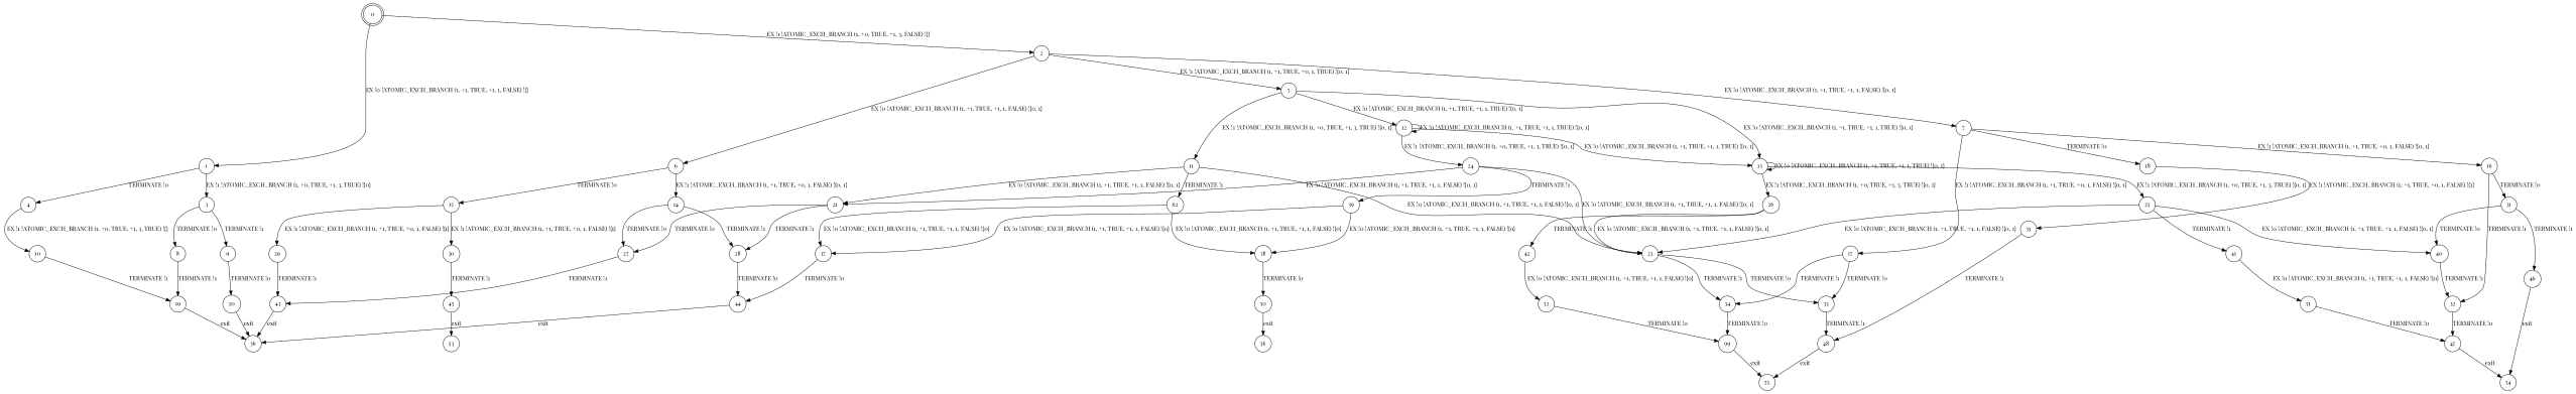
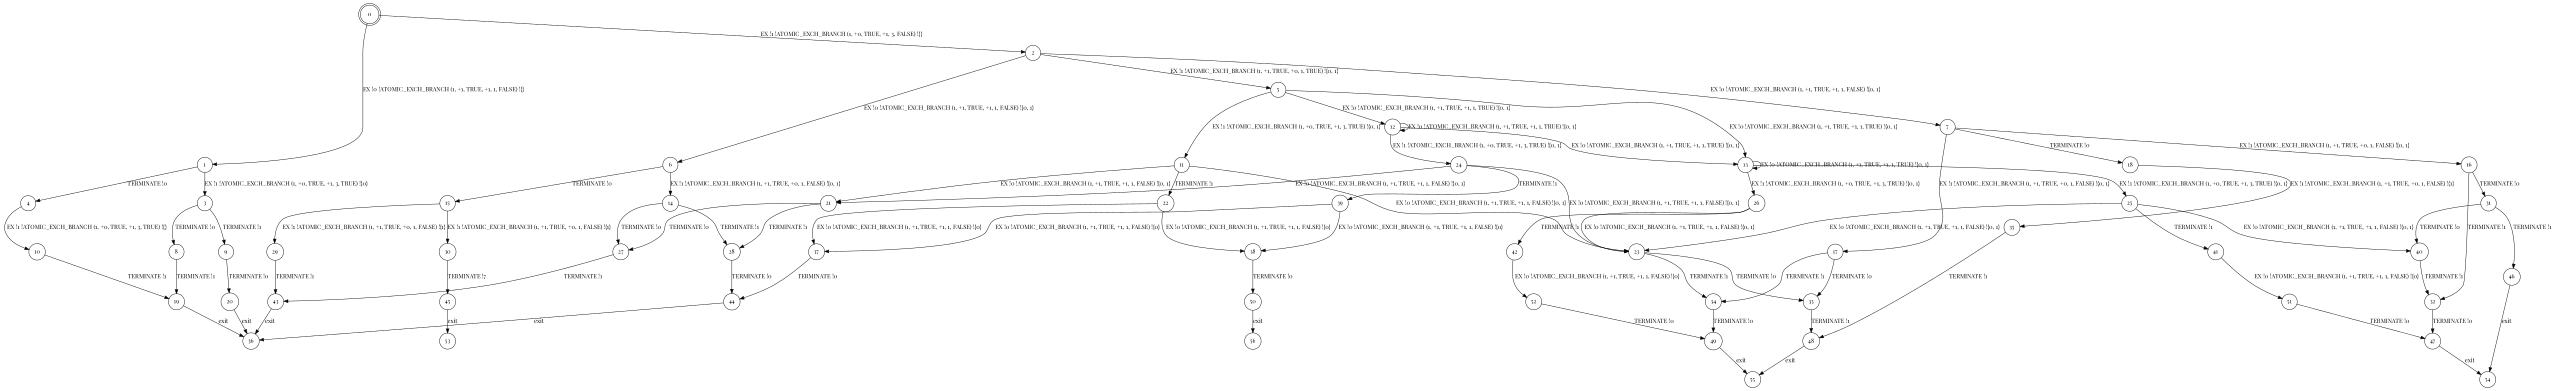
  digraph {
    fontname="Playfair Display"
    node [fontname="Playfair Display" shape=circle]
    edge [fontname="Playfair Display"]
    0 [peripheries=2]
    1
    2
    3
    4
    5
    6
    7
    8
    9
    10
    11
    12
    13
    14
    15
    16
    17
    18
    19
    20
    21
-   22 [label=62]
+   22
    23
    24
    25
    26
    27
    28
    29
    30
    31
    32
    33
    34
    35
    36
    37
    38
    39
    40
    41
    42
    43
    44
    45
    46
    47
    48
-   49 [label=99]
+   49
    50
    51
    52
    53
    54
    55
    56
    0 -> 1 [label="EX !0 !ATOMIC_EXCH_BRANCH (1, +1, TRUE, +1, 1, FALSE) !{}"]
    0 -> 2 [label="EX !1 !ATOMIC_EXCH_BRANCH (1, +0, TRUE, +1, 3, FALSE) !{}"]
    1 -> 3 [label="EX !1 !ATOMIC_EXCH_BRANCH (1, +0, TRUE, +1, 3, TRUE) !{0}"]
    1 -> 4 [label="TERMINATE !0"]
    2 -> 5 [label="EX !1 !ATOMIC_EXCH_BRANCH (1, +1, TRUE, +0, 1, TRUE) !{0, 1}"]
    2 -> 6 [label="EX !0 !ATOMIC_EXCH_BRANCH (1, +1, TRUE, +1, 1, FALSE) !{0, 1}"]
    2 -> 7 [label="EX !0 !ATOMIC_EXCH_BRANCH (1, +1, TRUE, +1, 1, FALSE) !{0, 1}"]
    3 -> 8 [label="TERMINATE !0"]
    3 -> 9 [label="TERMINATE !1"]
    4 -> 10 [label="EX !1 !ATOMIC_EXCH_BRANCH (1, +0, TRUE, +1, 3, TRUE) !{}"]
    5 -> 11 [label="EX !1 !ATOMIC_EXCH_BRANCH (1, +0, TRUE, +1, 3, TRUE) !{0, 1}"]
    5 -> 12 [label="EX !0 !ATOMIC_EXCH_BRANCH (1, +1, TRUE, +1, 1, TRUE) !{0, 1}"]
    5 -> 13 [label="EX !0 !ATOMIC_EXCH_BRANCH (1, +1, TRUE, +1, 1, TRUE) !{0, 1}"]
    6 -> 14 [label="EX !1 !ATOMIC_EXCH_BRANCH (1, +1, TRUE, +0, 1, FALSE) !{0, 1}"]
    6 -> 15 [label="TERMINATE !0"]
    7 -> 16 [label="EX !1 !ATOMIC_EXCH_BRANCH (1, +1, TRUE, +0, 1, FALSE) !{0, 1}"]
    7 -> 17 [label="EX !1 !ATOMIC_EXCH_BRANCH (1, +1, TRUE, +0, 1, FALSE) !{0, 1}"]
    7 -> 18 [label="TERMINATE !0"]
    8 -> 19 [label="TERMINATE !1"]
    9 -> 20 [label="TERMINATE !0"]
    10 -> 19 [label="TERMINATE !1"]
    11 -> 21 [label="EX !0 !ATOMIC_EXCH_BRANCH (1, +1, TRUE, +1, 1, FALSE) !{0, 1}"]
    11 -> 22 [label="TERMINATE !1"]
    11 -> 23 [label="EX !0 !ATOMIC_EXCH_BRANCH (1, +1, TRUE, +1, 1, FALSE) !{0, 1}"]
    12 -> 12 [label="EX !0 !ATOMIC_EXCH_BRANCH (1, +1, TRUE, +1, 1, TRUE) !{0, 1}"]
    12 -> 13 [label="EX !0 !ATOMIC_EXCH_BRANCH (1, +1, TRUE, +1, 1, TRUE) !{0, 1}"]
    12 -> 24 [label="EX !1 !ATOMIC_EXCH_BRANCH (1, +0, TRUE, +1, 3, TRUE) !{0, 1}"]
    13 -> 13 [label="EX !0 !ATOMIC_EXCH_BRANCH (1, +1, TRUE, +1, 1, TRUE) !{0, 1}"]
    13 -> 25 [label="EX !1 !ATOMIC_EXCH_BRANCH (1, +0, TRUE, +1, 3, TRUE) !{0, 1}"]
    13 -> 26 [label="EX !1 !ATOMIC_EXCH_BRANCH (1, +0, TRUE, +1, 3, TRUE) !{0, 1}"]
    14 -> 27 [label="TERMINATE !0"]
    14 -> 28 [label="TERMINATE !1"]
    15 -> 29 [label="EX !1 !ATOMIC_EXCH_BRANCH (1, +1, TRUE, +0, 1, FALSE) !{1}"]
    15 -> 30 [label="EX !1 !ATOMIC_EXCH_BRANCH (1, +1, TRUE, +0, 1, FALSE) !{1}"]
    16 -> 31 [label="TERMINATE !0"]
    16 -> 32 [label="TERMINATE !1"]
    17 -> 33 [label="TERMINATE !0"]
    17 -> 34 [label="TERMINATE !1"]
    18 -> 35 [label="EX !1 !ATOMIC_EXCH_BRANCH (1, +1, TRUE, +0, 1, FALSE) !{1}"]
    19 -> 36 [label=exit]
    20 -> 36 [label=exit]
    21 -> 27 [label="TERMINATE !0"]
    21 -> 28 [label="TERMINATE !1"]
    22 -> 37 [label="EX !0 !ATOMIC_EXCH_BRANCH (1, +1, TRUE, +1, 1, FALSE) !{0}"]
    22 -> 38 [label="EX !0 !ATOMIC_EXCH_BRANCH (1, +1, TRUE, +1, 1, FALSE) !{0}"]
    23 -> 33 [label="TERMINATE !0"]
    23 -> 34 [label="TERMINATE !1"]
    24 -> 21 [label="EX !0 !ATOMIC_EXCH_BRANCH (1, +1, TRUE, +1, 1, FALSE) !{0, 1}"]
    24 -> 23 [label="EX !0 !ATOMIC_EXCH_BRANCH (1, +1, TRUE, +1, 1, FALSE) !{0, 1}"]
    24 -> 39 [label="TERMINATE !1"]
    25 -> 23 [label="EX !0 !ATOMIC_EXCH_BRANCH (1, +1, TRUE, +1, 1, FALSE) !{0, 1}"]
    25 -> 40 [label="EX !0 !ATOMIC_EXCH_BRANCH (1, +1, TRUE, +1, 1, FALSE) !{0, 1}"]
    25 -> 41 [label="TERMINATE !1"]
    26 -> 23 [label="EX !0 !ATOMIC_EXCH_BRANCH (1, +1, TRUE, +1, 1, FALSE) !{0, 1}"]
    26 -> 42 [label="TERMINATE !1"]
    27 -> 43 [label="TERMINATE !1"]
    28 -> 44 [label="TERMINATE !0"]
    29 -> 43 [label="TERMINATE !1"]
-   30 -> 45 [label="TERMINATE !1"]
+   30 -> 45 [label="TERMINATE !7"]
    31 -> 40 [label="TERMINATE !0"]
    31 -> 46 [label="TERMINATE !1"]
    32 -> 47 [label="TERMINATE !0"]
    33 -> 48 [label="TERMINATE !1"]
    34 -> 49 [label="TERMINATE !0"]
    35 -> 48 [label="TERMINATE !1"]
    37 -> 44 [label="TERMINATE !0"]
    38 -> 50 [label="TERMINATE !0"]
    39 -> 37 [label="EX !0 !ATOMIC_EXCH_BRANCH (1, +1, TRUE, +1, 1, FALSE) !{0}"]
    39 -> 38 [label="EX !0 !ATOMIC_EXCH_BRANCH (1, +1, TRUE, +1, 1, FALSE) !{0}"]
    40 -> 32 [label="TERMINATE !1"]
    41 -> 51 [label="EX !0 !ATOMIC_EXCH_BRANCH (1, +1, TRUE, +1, 1, FALSE) !{0}"]
    42 -> 52 [label="EX !0 !ATOMIC_EXCH_BRANCH (1, +1, TRUE, +1, 1, FALSE) !{0}"]
    43 -> 36 [label=exit]
    44 -> 36 [label=exit]
    45 -> 53 [label=exit]
    46 -> 54 [label=exit]
    47 -> 54 [label=exit]
    48 -> 55 [label=exit]
    49 -> 55 [label=exit]
    50 -> 56 [label=exit]
    51 -> 47 [label="TERMINATE !0"]
    52 -> 49 [label="TERMINATE !0"]
  }
